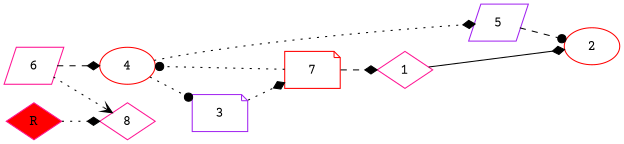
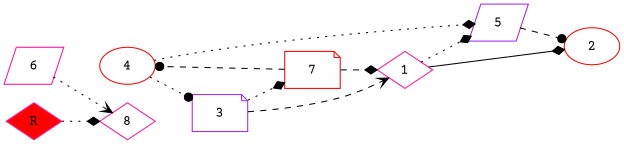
  digraph {
    fontname="Courier Prime"
    rankdir=LR
    node [color=deeppink fontname="Courier Prime" shape=diamond]
    edge [arrowhead=diamond fontname="Courier Prime" style=dotted]
    2 [color=red shape=ellipse]
    1
    5 [color=purple shape=parallelogram]
    3 [color=purple shape=note]
    7 [color=red shape=note]
    4 [color=red shape=ellipse]
    6 [shape=parallelogram]
    8
    R [fillcolor="#ff0000" style=filled]
    1 -> 2 [style=solid]
+   1 -> 5
    5 -> 2 [arrowhead=dot style=dashed]
+   3 -> 1 [arrowhead=vee style=dashed]
    3 -> 7
    7 -> 1 [style=dashed]
-   7 -> 4 [arrowhead=dot]
+   7 -> 4 [arrowhead=dot style=dashed]
    4 -> 5
    4 -> 3 [arrowhead=dot]
-   6 -> 4 [style=dashed]
    6 -> 8 [arrowhead=vee]
    R -> 8
  }
